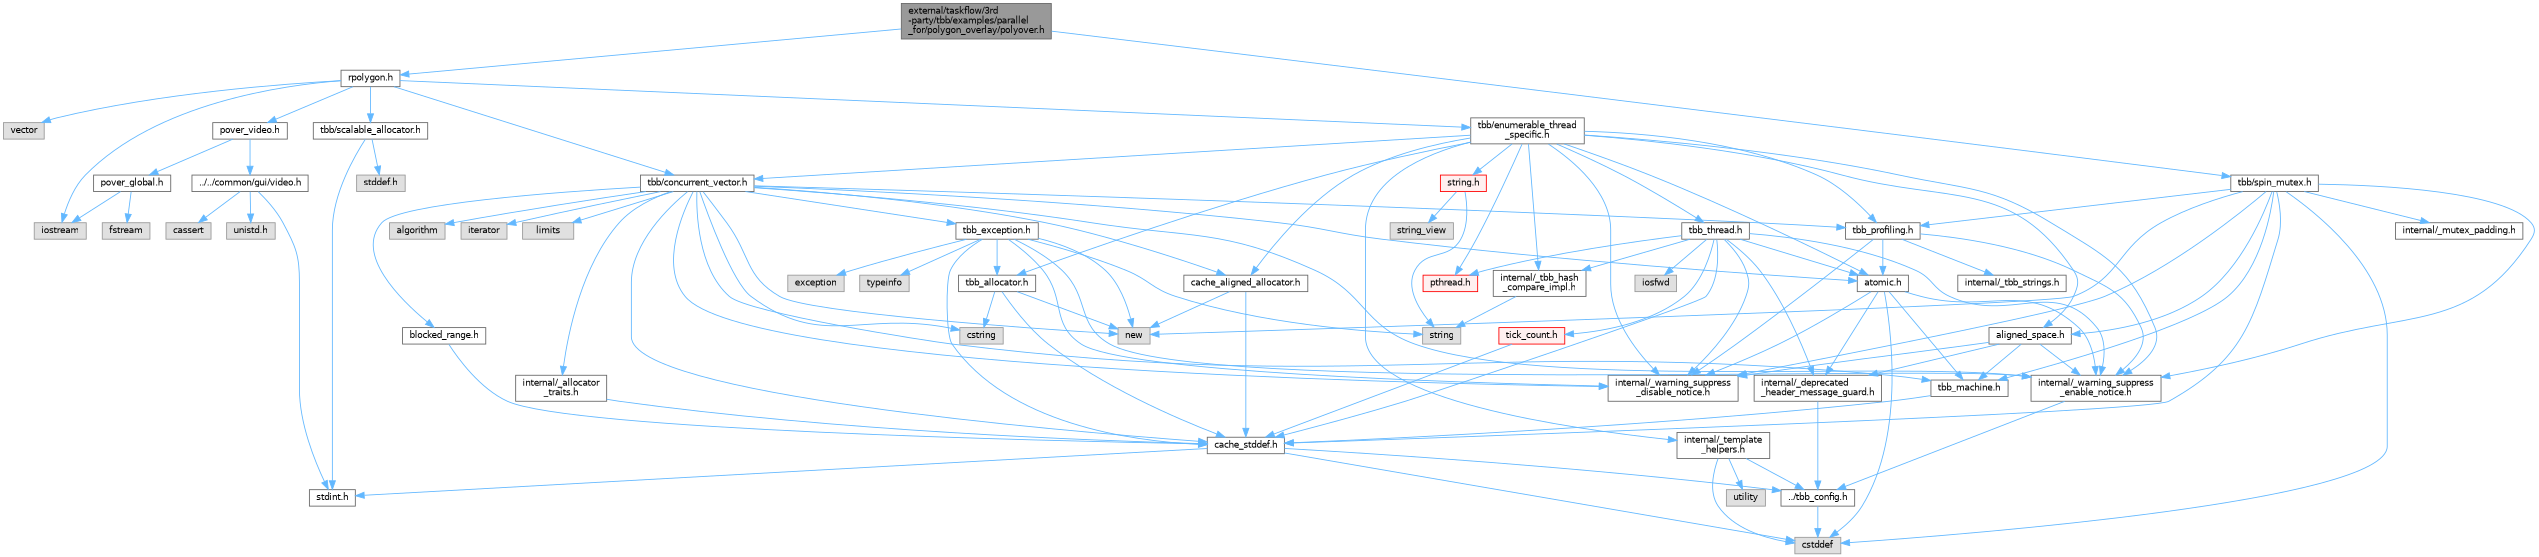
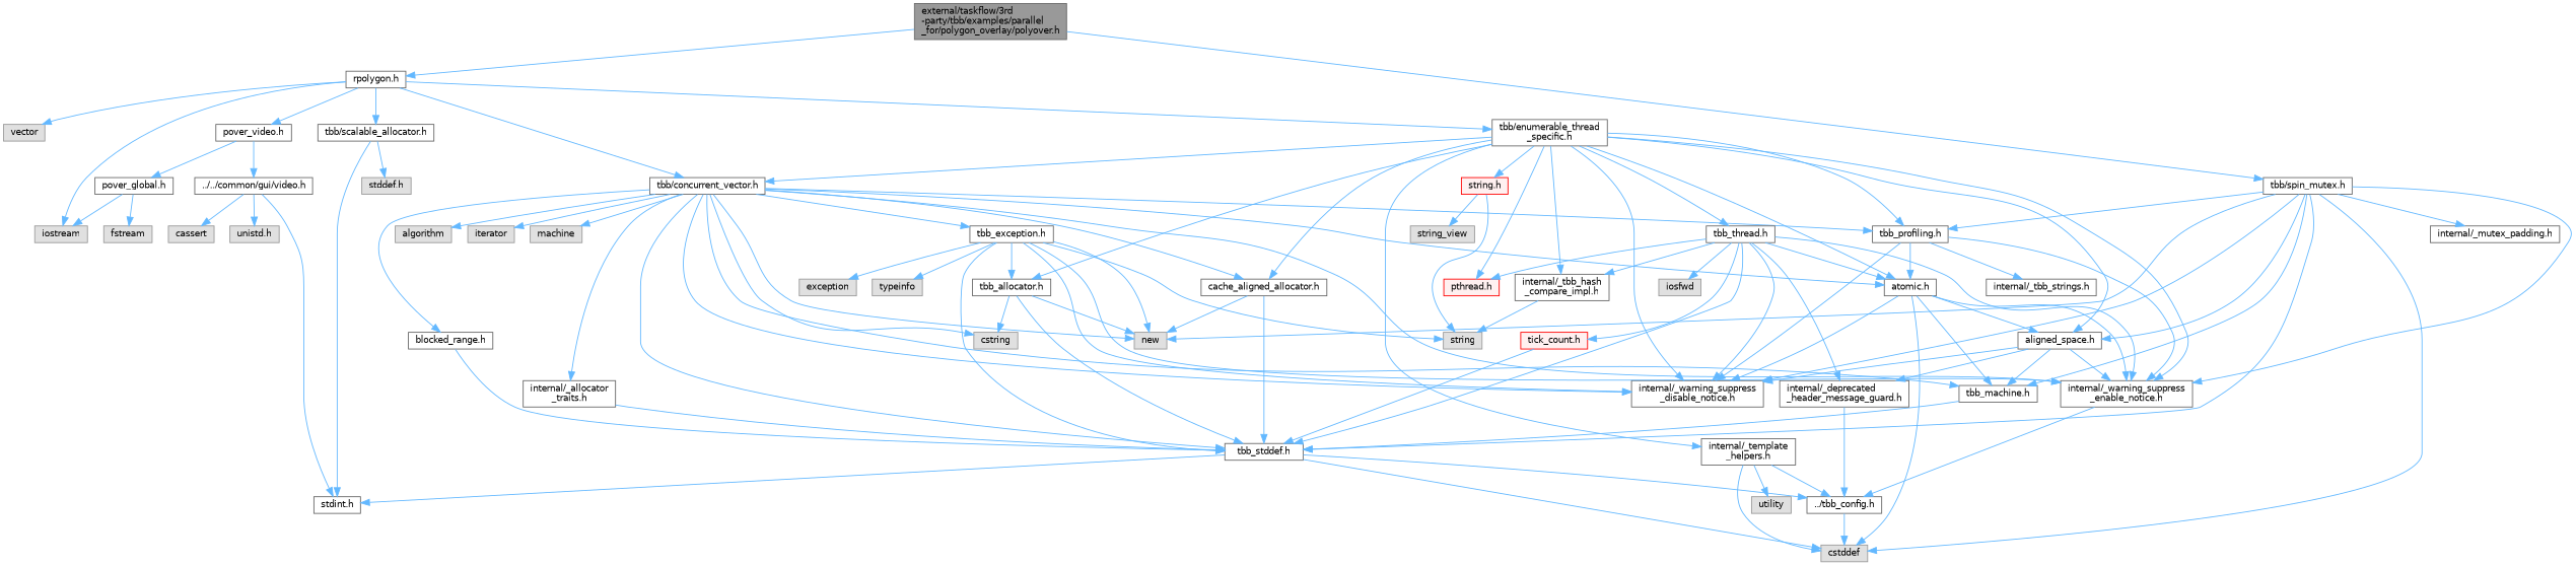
  digraph {
    node [color=grey40 fillcolor=white fontname=Helvetica fontsize=10 shape=box style=filled]
    edge [color=steelblue1 fontname=Helvetica fontsize=10 labelfontname=Helvetica labelfontsize=10 style=solid]
    n1 [color=gray40 fillcolor=grey60 fontcolor=black height=0.2 label="external/taskflow/3rd\l-party/tbb/examples/parallel\l_for/polygon_overlay/polyover.h" width=0.4]
    n2 [height=0.2 label="rpolygon.h" width=0.4]
    n3 [height=0.2 label="tbb/spin_mutex.h" width=0.4]
    n4 [color=grey60 fillcolor="#E0E0E0" height=0.2 label=vector width=0.4]
    n5 [color=grey60 fillcolor="#E0E0E0" height=0.2 label=iostream width=0.4]
    n6 [height=0.2 label="pover_video.h" width=0.4]
    n7 [height=0.2 label="tbb/scalable_allocator.h" width=0.4]
    n8 [height=0.2 label="tbb/concurrent_vector.h" width=0.4]
    n9 [height=0.2 label="tbb/enumerable_thread\l_specific.h" width=0.4]
    n10 [height=0.2 label="internal/_warning_suppress\l_enable_notice.h" width=0.4]
-   n11 [height=0.2 label="cache_stddef.h" width=0.4]
+   n11 [height=0.2 label="tbb_stddef.h" width=0.4]
    n12 [color=grey60 fillcolor="#E0E0E0" height=0.2 label=new width=0.4]
    n13 [height=0.2 label="internal/_warning_suppress\l_disable_notice.h" width=0.4]
    n14 [height=0.2 label="tbb_machine.h" width=0.4]
    n15 [height=0.2 label="tbb_profiling.h" width=0.4]
    n16 [color=grey60 fillcolor="#E0E0E0" height=0.2 label=cstddef width=0.4]
    n17 [height=0.2 label="aligned_space.h" width=0.4]
    n18 [height=0.2 label="internal/_mutex_padding.h" width=0.4]
    n19 [height=0.2 label="../../common/gui/video.h" width=0.4]
    n20 [height=0.2 label="pover_global.h" width=0.4]
    n21 [height=0.2 label="stdint.h" width=0.4]
    n22 [color=grey60 fillcolor="#E0E0E0" height=0.2 label="stddef.h" width=0.4]
    n23 [height=0.2 label="tbb_exception.h" width=0.4]
    n24 [color=grey60 fillcolor="#E0E0E0" height=0.2 label=cstring width=0.4]
    n25 [height=0.2 label="atomic.h" width=0.4]
    n26 [height=0.2 label="cache_aligned_allocator.h" width=0.4]
    n27 [height=0.2 label="blocked_range.h" width=0.4]
    n28 [color=grey60 fillcolor="#E0E0E0" height=0.2 label=algorithm width=0.4]
    n29 [color=grey60 fillcolor="#E0E0E0" height=0.2 label=iterator width=0.4]
    n30 [height=0.2 label="internal/_allocator\l_traits.h" width=0.4]
-   n31 [color=grey60 fillcolor="#E0E0E0" height=0.2 label=limits width=0.4]
+   n31 [color=grey60 fillcolor="#E0E0E0" height=0.2 label=machine width=0.4]
    n32 [height=0.2 label="tbb_allocator.h" width=0.4]
    n33 [height=0.2 label="tbb_thread.h" width=0.4]
    n34 [color=red fillcolor="#FFF0F0" height=0.2 label="pthread.h" width=0.4]
    n35 [height=0.2 label="internal/_tbb_hash\l_compare_impl.h" width=0.4]
    n36 [height=0.2 label="internal/_template\l_helpers.h" width=0.4]
    n37 [color=red fillcolor="#FFF0F0" height=0.2 label="string.h" width=0.4]
    n38 [color=grey60 fillcolor="#E0E0E0" height=0.2 label=cassert width=0.4]
    n39 [color=grey60 fillcolor="#E0E0E0" height=0.2 label="unistd.h" width=0.4]
    n40 [color=grey60 fillcolor="#E0E0E0" height=0.2 label=fstream width=0.4]
    n41 [height=0.2 label="../tbb_config.h" width=0.4]
    n42 [color=grey60 fillcolor="#E0E0E0" height=0.2 label=exception width=0.4]
    n43 [color=grey60 fillcolor="#E0E0E0" height=0.2 label=string width=0.4]
    n44 [color=grey60 fillcolor="#E0E0E0" height=0.2 label=typeinfo width=0.4]
    n45 [height=0.2 label="internal/_deprecated\l_header_message_guard.h" width=0.4]
    n46 [height=0.2 label="internal/_tbb_strings.h" width=0.4]
    n47 [color=red fillcolor="#FFF0F0" height=0.2 label="tick_count.h" width=0.4]
    n48 [color=grey60 fillcolor="#E0E0E0" height=0.2 label=iosfwd width=0.4]
    n49 [color=grey60 fillcolor="#E0E0E0" height=0.2 label=utility width=0.4]
    n50 [color=grey60 fillcolor="#E0E0E0" height=0.2 label=string_view width=0.4]
    n1 -> n2
    n1 -> n3
    n2 -> n4
    n2 -> n5
    n2 -> n6
    n2 -> n7
    n2 -> n8
    n2 -> n9
    n3 -> n10
    n3 -> n11
    n3 -> n12
    n3 -> n13
    n3 -> n14
    n3 -> n15
    n3 -> n16
    n3 -> n17
    n3 -> n18
    n6 -> n19
    n6 -> n20
    n7 -> n21
    n7 -> n22
    n8 -> n10
    n8 -> n11
    n8 -> n12
    n8 -> n13
    n8 -> n14
    n8 -> n15
    n8 -> n23
    n8 -> n24
    n8 -> n25
    n8 -> n26
    n8 -> n27
    n8 -> n28
    n8 -> n29
    n8 -> n30
    n8 -> n31
    n9 -> n8
    n9 -> n10
    n9 -> n13
    n9 -> n15
    n9 -> n17
    n9 -> n25
    n9 -> n26
    n9 -> n32
    n9 -> n33
    n9 -> n34
    n9 -> n35
    n9 -> n36
    n9 -> n37
    n10 -> n41
    n11 -> n16
    n11 -> n21
    n11 -> n41
    n14 -> n11
    n15 -> n10
    n15 -> n13
    n15 -> n25
    n15 -> n46
    n17 -> n10
    n17 -> n13
    n17 -> n14
    n17 -> n45
    n19 -> n21
    n19 -> n38
    n19 -> n39
    n20 -> n5
    n20 -> n40
    n23 -> n10
    n23 -> n11
    n23 -> n12
    n23 -> n13
    n23 -> n32
    n23 -> n42
    n23 -> n43
    n23 -> n44
    n25 -> n10
    n25 -> n13
    n25 -> n14
    n25 -> n16
-   n25 -> n45
+   n25 -> n17
    n26 -> n11
    n26 -> n12
    n27 -> n11
    n30 -> n11
    n32 -> n11
    n32 -> n12
    n32 -> n24
    n33 -> n10
    n33 -> n11
    n33 -> n13
    n33 -> n25
    n33 -> n34
    n33 -> n35
    n33 -> n45
    n33 -> n47
    n33 -> n48
    n35 -> n43
    n36 -> n16
    n36 -> n41
    n36 -> n49
    n37 -> n43
    n37 -> n50
    n41 -> n16
    n45 -> n41
    n47 -> n11
  }
